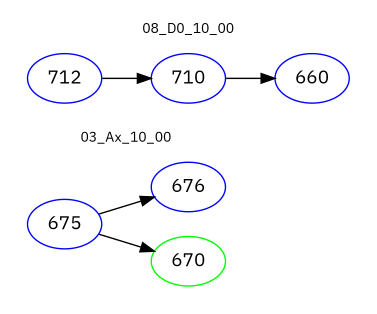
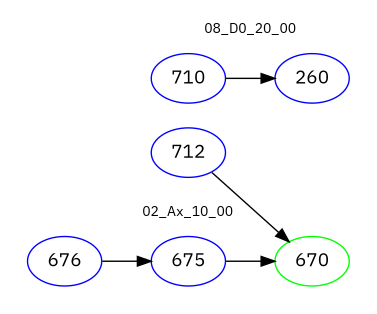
  digraph {
    fontname="IBM Plex Sans"
    rankdir=LR
    node [color=blue fontname="IBM Plex Sans"]
    edge [color=black fontname="IBM Plex Sans"]
    n1 [label=675]
    n2 [color=green label=670]
    n3 [label=676]
    n4 [label=712]
-   n5 [label=660]
+   n5 [label=260]
    n6 [label=710]
    subgraph cluster_1 {
      color=white
      fontsize=10
-     label="03_Ax_10_00"
+     label="02_Ax_10_00"
      n1
      n2
      n3
    }
    subgraph cluster_2 {
      color=white
      fontsize=10
-     label="08_D0_10_00"
+     label="08_D0_20_00"
      n4
      n5
      n6
    }
    n1 -> n2
-   n1 -> n3
-   n4 -> n6
+   n3 -> n1
+   n4 -> n2
    n6 -> n5
  }
